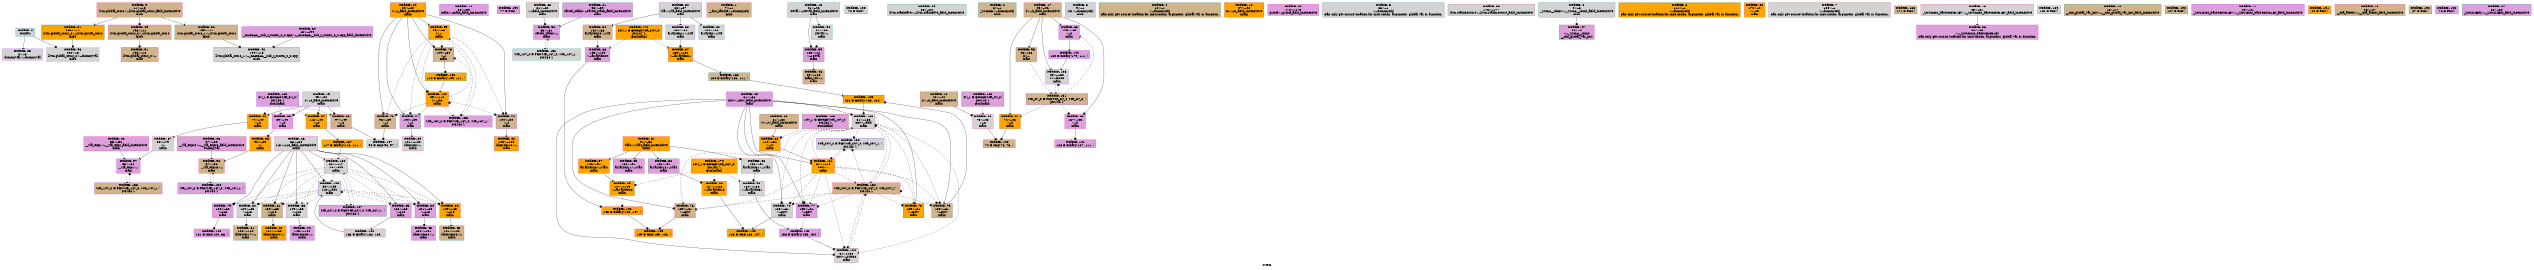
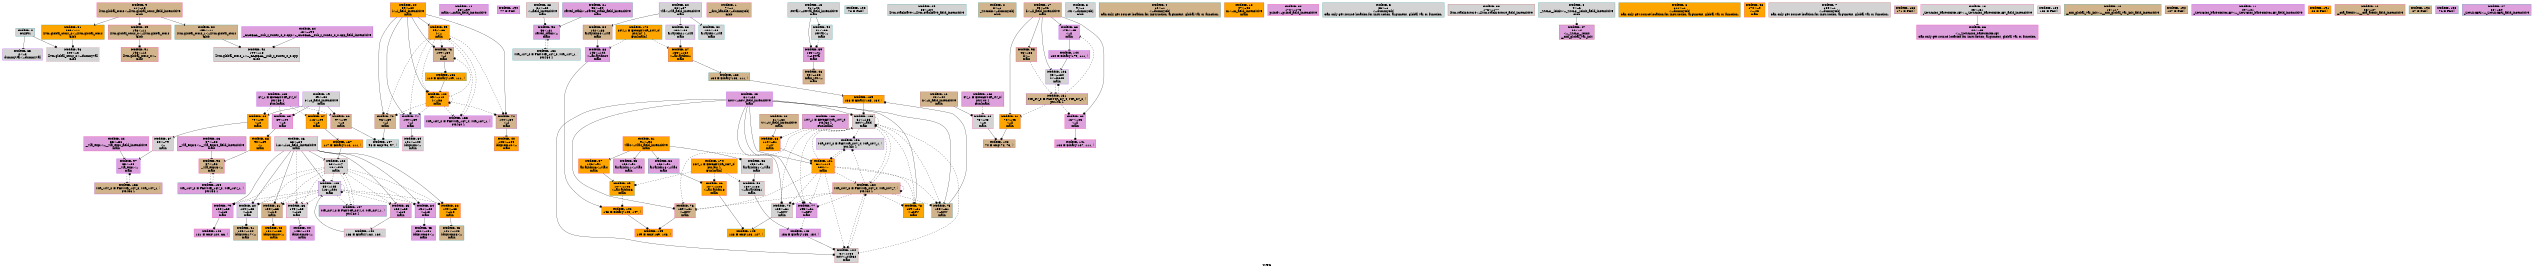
  digraph {
    label=SVFG
    node [color=deeppink fillcolor=plum shape=record style=filled]
    edge [arrowhead=box style=solid]
    n1 [color=teal fillcolor=lightgrey label="{NodeID: 0\nNullPtr}"]
    n2 [color=purple fillcolor=lightgrey label="{NodeID: 35\n2\<--3\ndummyVal\<--dummyVal\n}"]
    n3 [fillcolor=lightgrey label="{NodeID: 93\n200\<--3\nllvm.global_ctors_2\<--dummyVal\nGlob }" style="dotted,filled"]
    n4 [color=purple label="{NodeID: 97\n55\<--80\n__vla_expr\<--\nmain\n}"]
    n5 [color=purple fillcolor=tan label="{NodeID: 153\nMR_14V_2 = PHI(MR_14V_3, MR_14V_1, )\npts\{56 \}\n}"]
    n6 [color=purple label="{NodeID: 14\n38\<--39\nmain\<--main_field_insensitive\n}"]
    n7 [color=purple label="{NodeID: 194\n77 = PHI()\n}"]
    n8 [color=brown fillcolor=lightgrey label="{NodeID: 28\n81\<--82\n\<--field_insensitive\nmain\n}"]
    n9 [color=teal label="{NodeID: 96\n53\<--81\nsaved_stack\<--\nmain\n}"]
    n10 [color=teal fillcolor=lightgrey label="{NodeID: 152\nMR_12V_2 = PHI(MR_12V_3, MR_12V_1, )\npts\{54 \}\n}"]
    n11 [color=purple fillcolor=orange label="{NodeID: 42\n131\<--130\nidxprom20\<--\nmain\n}"]
    n12 [color=brown fillcolor=orange label="{NodeID: 139\n136 = Binary(135, 134, )\n}"]
    n13 [color=brown fillcolor=lightgrey label="{NodeID: 103\n61\<--136\nnow\<--add\nmain\n}"]
    n14 [color=purple fillcolor=lightgrey label="{NodeID: 156\nMR_20V_2 = PHI(MR_20V_4, MR_20V_1, )\npts\{62 \}\n}"]
    n15 [color=brown fillcolor=lightgrey label="{NodeID: 74\n123\<--61\n\<--now\nmain\n}"]
    n16 [color=teal fillcolor=tan label="{NodeID: 75\n135\<--61\n\<--now\nmain\n}"]
    n17 [fillcolor=tan label="{NodeID: 76\n139\<--61\n\<--now\nmain\n}"]
    n18 [color=purple label="{NodeID: 77\n155\<--61\n\<--now\nmain\n}"]
    n19 [color=teal fillcolor=orange label="{NodeID: 78\n169\<--61\n\<--now\nmain\n}"]
    n20 [color=brown fillcolor=lightgrey label="{NodeID: 104\n61\<--156\nnow\<--sub32\nmain\n}"]
    n21 [fillcolor=tan label="{NodeID: 150\nMR_20V_8 = PHI(MR_20V_4, MR_20V_7, )\npts\{62 \}\n}"]
    n22 [fillcolor=orange label="{NodeID: 101\n61\<--114\nnow\<--\nmain\n}"]
    n23 [color=teal fillcolor=orange label="{NodeID: 145\n128 = cmp(123, 127, )\n}"]
    n24 [fillcolor=orange label="{NodeID: 149\n149 = cmp(139, 148, )\n}"]
    n25 [color=purple label="{NodeID: 143\n156 = Binary(155, 154, )\n}"]
    n26 [color=teal label="{NodeID: 56\n126\<--91\narrayidx18\<--vla4\nmain\n}"]
    n27 [fillcolor=orange label="{NodeID: 86\n127\<--126\n\<--arrayidx18\nmain\n}"]
    n28 [color=brown fillcolor=tan label="{NodeID: 70\n96\<--59\n\<--i\nmain\n}"]
    n29 [color=teal fillcolor=lightgrey label="{NodeID: 147\n98 = cmp(96, 97, )\n}"]
    n30 [color=purple label="{NodeID: 84\n151\<--63\n\<--i13\nmain\n}"]
    n31 [color=purple label="{NodeID: 45\n152\<--151\nidxprom30\<--\nmain\n}"]
    n32 [fillcolor=tan label="{NodeID: 1\n7\<--1\n__dso_handle\<--dummyObj\nGlob }"]
    n33 [fillcolor=tan label="{NodeID: 98\n57\<--90\n__vla_expr5\<--\nmain\n}"]
    n34 [color=teal label="{NodeID: 154\nMR_16V_2 = PHI(MR_16V_3, MR_16V_1, )\npts\{58 \}\n}"]
    n35 [color=teal fillcolor=lightgrey label="{NodeID: 15\n41\<--42\nretval\<--retval_field_insensitive\nmain\n}"]
    n36 [color=brown label="{NodeID: 59\n183\<--41\n\<--retval\nmain\n}"]
    n37 [color=teal fillcolor=lightgrey label="{NodeID: 94\n41\<--66\nretval\<--\nmain\n}"]
    n38 [color=brown fillcolor=tan label="{NodeID: 46\n40\<--183\nmain_ret\<--\nmain\n}"]
    n39 [color=teal fillcolor=lightgrey label="{NodeID: 195\n78 = PHI()\n}"]
    n40 [color=teal fillcolor=lightgrey label="{NodeID: 29\n83\<--84\nllvm.stacksave\<--llvm.stacksave_field_insensitive\n}"]
    n41 [color=teal fillcolor=tan label="{NodeID: 43\n141\<--140\nidxprom23\<--\nmain\n}"]
    n42 [fillcolor=lightgrey label="{NodeID: 140\n163 = Binary(162, 164, )\n}"]
    n43 [color=purple fillcolor=lightgrey label="{NodeID: 105\n63\<--163\ni13\<--dec\nmain\n}"]
    n44 [color=brown label="{NodeID: 85\n162\<--63\n\<--i13\nmain\n}"]
    n45 [color=teal label="{NodeID: 157\nMR_22V_2 = PHI(MR_22V_4, MR_22V_1, )\npts\{64 \}\n}"]
    n46 [label="{NodeID: 79\n120\<--63\n\<--i13\nmain\n}"]
    n47 [color=purple fillcolor=lightgrey label="{NodeID: 80\n124\<--63\n\<--i13\nmain\n}"]
    n48 [color=brown fillcolor=tan label="{NodeID: 81\n130\<--63\n\<--i13\nmain\n}"]
    n49 [fillcolor=orange label="{NodeID: 82\n140\<--63\n\<--i13\nmain\n}"]
    n50 [fillcolor=lightgrey label="{NodeID: 83\n144\<--63\n\<--i13\nmain\n}"]
    n51 [color=brown fillcolor=lightgrey label="{NodeID: 102\n63\<--117\ni13\<--sub\nmain\n}"]
    n52 [label="{NodeID: 146\n121 = cmp(120, 66, )\n}"]
    n53 [color=teal fillcolor=tan label="{NodeID: 41\n125\<--124\nidxprom17\<--\nmain\n}"]
    n54 [color=purple label="{NodeID: 44\n145\<--144\nidxprom25\<--\nmain\n}"]
    n55 [fillcolor=orange label="{NodeID: 57\n146\<--91\narrayidx26\<--vla4\nmain\n}"]
    n56 [color=teal fillcolor=orange label="{NodeID: 89\n147\<--146\n\<--arrayidx26\nmain\n}"]
    n57 [fillcolor=orange label="{NodeID: 142\n148 = Binary(143, 147, )\n}"]
    n58 [color=teal label="{NodeID: 71\n100\<--59\n\<--i\nmain\n}"]
    n59 [fillcolor=lightgrey label="{NodeID: 39\n101\<--100\nidxprom\<--\nmain\n}"]
    n60 [color=teal fillcolor=tan label="{NodeID: 2\n8\<--1\n_ZSt3cin\<--dummyObj\nGlob }"]
    n61 [color=brown fillcolor=orange label="{NodeID: 99\n59\<--66\ni\<--\nmain\n}"]
    n62 [color=purple fillcolor=tan label="{NodeID: 72\n104\<--59\n\<--i\nmain\n}"]
    n63 [color=purple fillcolor=tan label="{NodeID: 73\n109\<--59\n\<--i\nmain\n}"]
    n64 [fillcolor=orange label="{NodeID: 100\n59\<--110\ni\<--inc\nmain\n}"]
    n65 [color=purple label="{NodeID: 155\nMR_18V_2 = PHI(MR_18V_4, MR_18V_1, )\npts\{60 \}\n}"]
    n66 [color=purple fillcolor=orange label="{NodeID: 40\n105\<--104\nidxprom10\<--\nmain\n}"]
    n67 [color=teal fillcolor=orange label="{NodeID: 136\n110 = Binary(109, 111, )\n}"]
    n68 [color=brown fillcolor=tan label="{NodeID: 16\n43\<--44\nn\<--n_field_insensitive\nmain\n}"]
    n69 [fillcolor=lightgrey label="{NodeID: 60\n73\<--43\n\<--n\nmain\n}"]
    n70 [color=brown fillcolor=tan label="{NodeID: 148\n74 = cmp(72, 73, )\n}"]
    n71 [color=purple fillcolor=lightgrey label="{NodeID: 30\n86\<--87\nvla\<--vla_field_insensitive\nmain\n}"]
    n72 [color=teal fillcolor=lightgrey label="{NodeID: 52\n102\<--86\narrayidx\<--vla\nmain\n}"]
    n73 [color=purple fillcolor=lightgrey label="{NodeID: 53\n132\<--86\narrayidx21\<--vla\nmain\n}"]
    n74 [color=brown fillcolor=tan label="{NodeID: 54\n142\<--86\narrayidx24\<--vla\nmain\n}"]
    n75 [color=purple fillcolor=orange label="{NodeID: 87\n133\<--132\n\<--arrayidx21\nmain\n}"]
    n76 [color=purple label="{NodeID: 88\n143\<--142\n\<--arrayidx24\nmain\n}"]
    n77 [color=teal fillcolor=tan label="{NodeID: 138\n134 = Binary(133, 111, )\n}"]
    n78 [label="{NodeID: 141\n168 = Binary(167, 111, )\n}"]
    n79 [color=brown fillcolor=lightgrey label="{NodeID: 58\n153\<--91\narrayidx31\<--vla4\nmain\n}"]
    n80 [color=brown fillcolor=lightgrey label="{NodeID: 90\n154\<--153\n\<--arrayidx31\nmain\n}"]
    n81 [color=teal fillcolor=lightgrey label="{NodeID: 3\n9\<--1\n.str\<--dummyObj\nGlob }"]
    n82 [fillcolor=tan label="{NodeID: 17\n45\<--46\nii\<--ii_field_insensitive\nmain\n}"]
    n83 [color=brown fillcolor=orange label="{NodeID: 61\n72\<--45\n\<--ii\nmain\n}"]
    n84 [label="{NodeID: 62\n167\<--45\n\<--ii\nmain\n}"]
    n85 [color=purple label="{NodeID: 63\n179\<--45\n\<--ii\nmain\n}"]
    n86 [fillcolor=tan label="{NodeID: 95\n45\<--66\nii\<--\nmain\n}"]
    n87 [color=purple fillcolor=lightgrey label="{NodeID: 106\n45\<--180\nii\<--inc40\nmain\n}"]
    n88 [color=purple label="{NodeID: 144\n180 = Binary(179, 111, )\n}"]
    n89 [color=purple fillcolor=tan label="{NodeID: 151\nMR_6V_3 = PHI(MR_6V_4, MR_6V_2, )\npts\{46 \}\n}"]
    n90 [fillcolor=orange label="{NodeID: 31\n91\<--92\nvla4\<--vla4_field_insensitive\nmain\n}"]
    n91 [color=brown label="{NodeID: 55\n106\<--91\narrayidx11\<--vla4\nmain\n}"]
    n92 [color=teal fillcolor=tan label="{NodeID: 4\n12\<--1\n\<--dummyObj\nCan only get source location for instruction, argument, global var or function.}"]
    n93 [color=brown fillcolor=orange label="{NodeID: 18\n47\<--48\nm\<--m_field_insensitive\nmain\n}"]
    n94 [label="{NodeID: 32\n172\<--173\nprintf\<--printf_field_insensitive\n}"]
    n95 [color=teal fillcolor=lightgrey label="{NodeID: 5\n66\<--1\n\<--dummyObj\nCan only get source location for instruction, argument, global var or function.}"]
    n96 [color=purple fillcolor=lightgrey label="{NodeID: 19\n49\<--50\nc\<--c_field_insensitive\nmain\n}"]
    n97 [color=brown fillcolor=orange label="{NodeID: 64\n79\<--49\n\<--c\nmain\n}"]
    n98 [label="{NodeID: 65\n89\<--49\n\<--c\nmain\n}"]
    n99 [fillcolor=tan label="{NodeID: 66\n97\<--49\n\<--c\nmain\n}"]
    n100 [color=brown fillcolor=orange label="{NodeID: 67\n116\<--49\n\<--c\nmain\n}"]
    n101 [fillcolor=lightgrey label="{NodeID: 37\n80\<--79\n\<--\nmain\n}"]
    n102 [fillcolor=orange label="{NodeID: 38\n90\<--89\n\<--\nmain\n}"]
    n103 [color=purple fillcolor=orange label="{NodeID: 137\n117 = Binary(116, 111, )\n}"]
    n104 [color=brown fillcolor=lightgrey label="{NodeID: 33\n176\<--177\nllvm.stackrestore\<--llvm.stackrestore_field_insensitive\n}"]
    n105 [color=brown label="{NodeID: 47\n22\<--4\n\<--_ZStL8__ioinit\n__cxx_global_var_init\n}"]
    n106 [color=teal fillcolor=orange label="{NodeID: 6\n111\<--1\n\<--dummyObj\nCan only get source location for instruction, argument, global var or function.}"]
    n107 [color=brown fillcolor=tan label="{NodeID: 20\n51\<--52\nw\<--w_field_insensitive\nmain\n}"]
    n108 [color=purple fillcolor=orange label="{NodeID: 68\n114\<--51\n\<--w\nmain\n}"]
    n109 [color=purple label="{NodeID: 34\n13\<--194\n_GLOBAL__sub_I_sune2_0_0.cpp\<--_GLOBAL__sub_I_sune2_0_0.cpp_field_insensitive\n}"]
    n110 [color=brown fillcolor=lightgrey label="{NodeID: 92\n199\<--13\nllvm.global_ctors_1\<--_GLOBAL__sub_I_sune2_0_0.cpp\nGlob }"]
    n111 [fillcolor=orange label="{NodeID: 48\n170\<--9\n\<--.str\nmain\n}"]
    n112 [color=teal fillcolor=orange label="{NodeID: 173\n24V_1 = ENCHI(MR_24V_0)\npts\{87 \}\nFun[main]}" style="double,filled"]
    n113 [color=brown fillcolor=lightgrey label="{NodeID: 7\n164\<--1\n\<--dummyObj\nCan only get source location for instruction, argument, global var or function.}"]
    n114 [color=teal label="{NodeID: 21\n53\<--54\nsaved_stack\<--saved_stack_field_insensitive\nmain\n}"]
    n115 [fillcolor=tan label="{NodeID: 49\n198\<--11\nllvm.global_ctors_0\<--llvm.global_ctors\nGlob }"]
    n116 [fillcolor=tan label="{NodeID: 91\n198\<--12\nllvm.global_ctors_0\<--\nGlob }"]
    n117 [fillcolor=orange label="{NodeID: 174\n26V_1 = ENCHI(MR_26V_0)\npts\{92 \}\nFun[main]}" style="double,filled"]
    n118 [color=teal fillcolor=lightgrey label="{NodeID: 8\n4\<--6\n_ZStL8__ioinit\<--_ZStL8__ioinit_field_insensitive\nGlob }"]
    n119 [color=purple fillcolor=tan label="{NodeID: 188\n171 = PHI()\n}"]
    n120 [label="{NodeID: 22\n55\<--56\n__vla_expr\<--__vla_expr_field_insensitive\nmain\n}"]
    n121 [label="{NodeID: 36\n24\<--25\n\<--_ZNSt8ios_base4InitD1Ev\nCan only get source location for instruction, argument, global var or function.}"]
    n122 [color=teal fillcolor=tan label="{NodeID: 50\n199\<--11\nllvm.global_ctors_1\<--llvm.global_ctors\nGlob }"]
    n123 [fillcolor=tan label="{NodeID: 9\n11\<--15\nllvm.global_ctors\<--llvm.global_ctors_field_insensitive\nGlob }"]
    n124 [color=teal fillcolor=orange label="{NodeID: 51\n200\<--11\nllvm.global_ctors_2\<--llvm.global_ctors\nGlob }"]
    n125 [color=brown fillcolor=lightgrey label="{NodeID: 189\n103 = PHI()\n}"]
-   n126 [color=brown label="{NodeID: 23\n57\<--58\n__vla_expr5\<--__vla_expr5_field_insensitive\ndummyVal\n}"]
+   n126 [color=brown label="{NodeID: 23\n57\<--58\n__vla_expr5\<--__vla_expr5_field_insensitive\nmain\n}"]
    n127 [color=teal fillcolor=tan label="{NodeID: 10\n16\<--17\n__cxx_global_var_init\<--__cxx_global_var_init_field_insensitive\n}"]
    n128 [color=brown fillcolor=tan label="{NodeID: 190\n107 = PHI()\n}"]
    n129 [color=purple fillcolor=orange label="{NodeID: 24\n59\<--60\ni\<--i_field_insensitive\nmain\n}"]
    n130 [color=brown label="{NodeID: 163\n4V_1 = ENCHI(MR_4V_0)\npts\{44 \}\nFun[main]}" style="double,filled"]
    n131 [color=purple label="{NodeID: 11\n20\<--21\n_ZNSt8ios_base4InitC1Ev\<--_ZNSt8ios_base4InitC1Ev_field_insensitive\n}"]
    n132 [fillcolor=orange label="{NodeID: 191\n23 = PHI()\n}"]
    n133 [color=purple label="{NodeID: 25\n61\<--62\nnow\<--now_field_insensitive\nmain\n}"]
    n134 [fillcolor=tan label="{NodeID: 12\n26\<--27\n__cxa_atexit\<--__cxa_atexit_field_insensitive\n}"]
    n135 [color=teal fillcolor=tan label="{NodeID: 192\n67 = PHI()\n}"]
    n136 [fillcolor=lightgrey label="{NodeID: 26\n63\<--64\ni13\<--i13_field_insensitive\nmain\n}"]
    n137 [color=purple label="{NodeID: 165\n8V_1 = ENCHI(MR_8V_0)\npts\{50 \}\nFun[main]}" style="double,filled"]
    n138 [fillcolor=lightgrey label="{NodeID: 13\n25\<--31\n_ZNSt8ios_base4InitD1Ev\<--_ZNSt8ios_base4InitD1Ev_field_insensitive\n}"]
    n139 [color=teal label="{NodeID: 193\n76 = PHI()\n}"]
    n140 [color=teal label="{NodeID: 27\n68\<--69\n_ZNSirsERi\<--_ZNSirsERi_field_insensitive\n}"]
    n141 [color=brown label="{NodeID: 166\n10V_1 = ENCHI(MR_10V_0)\npts\{52 \}\nFun[main]}" style="double,filled"]
    n1 -> n2 [arrowhead=tee]
    n1 -> n3
    n4 -> n5 [arrowhead=tee style=dashed]
    n5 -> n4 [style=dashed]
    n8 -> n9
    n9 -> n10 [arrowhead=tee style=dashed]
    n10 -> n9 [arrowhead=tee style=dashed]
    n12 -> n13
    n13 -> n13 [style=dashed]
    n13 -> n14 [style=dashed]
    n13 -> n15 [style=dashed]
    n13 -> n16 [style=dashed]
    n13 -> n17 [arrowhead=tee style=dashed]
    n13 -> n18 [style=dashed]
    n13 -> n19 [arrowhead=tee style=dashed]
    n13 -> n20 [arrowhead=tee style=dashed]
    n13 -> n21 [arrowhead=tee style=dashed]
    n14 -> n22 [style=dashed]
    n15 -> n23 [arrowhead=tee]
    n16 -> n12
    n17 -> n24
    n18 -> n25 [arrowhead=tee style=dashed]
    n20 -> n21 [style=dashed]
    n21 -> n13 [style=dashed]
    n21 -> n14 [style=dashed]
    n21 -> n15 [style=dashed]
    n21 -> n16 [style=dashed]
    n21 -> n17 [arrowhead=tee style=dashed]
    n21 -> n18 [style=dashed]
    n21 -> n19 [style=dashed]
    n21 -> n20 [style=dashed]
    n21 -> n21 [style=dashed]
    n22 -> n13 [arrowhead=tee style=dashed]
    n22 -> n14 [style=dashed]
    n22 -> n15 [style=dashed]
    n22 -> n16 [style=dashed]
    n22 -> n17 [arrowhead=tee style=dashed]
    n22 -> n18 [arrowhead=tee style=dashed]
    n22 -> n19 [arrowhead=tee style=dashed]
    n22 -> n20 [style=dashed]
    n22 -> n21 [arrowhead=tee style=dashed]
    n25 -> n20
    n26 -> n27
    n27 -> n23
    n28 -> n29
    n30 -> n31
    n33 -> n34 [arrowhead=tee style=dashed]
    n34 -> n33 [arrowhead=tee style=dashed]
    n35 -> n36
    n35 -> n37 [arrowhead=tee]
    n36 -> n38 [arrowhead=tee]
    n37 -> n36 [style=dashed]
    n42 -> n43 [arrowhead=tee]
    n43 -> n30 [arrowhead=tee style=dashed]
    n43 -> n43 [style=dashed]
    n43 -> n44 [arrowhead=tee style=dashed]
    n43 -> n45 [arrowhead=tee style=dashed]
    n43 -> n46 [style=dashed]
    n43 -> n47 [arrowhead=tee style=dashed]
    n43 -> n48 [style=dashed]
    n43 -> n49 [arrowhead=tee style=dashed]
    n43 -> n50 [arrowhead=tee style=dashed]
    n44 -> n42 [arrowhead=tee]
    n45 -> n51 [arrowhead=tee style=dashed]
    n46 -> n52
    n47 -> n53
    n48 -> n11
    n49 -> n41 [arrowhead=tee]
    n50 -> n54 [arrowhead=tee]
    n51 -> n30 [style=dashed]
    n51 -> n43 [arrowhead=tee style=dashed]
    n51 -> n44 [arrowhead=tee style=dashed]
    n51 -> n45 [arrowhead=tee style=dashed]
    n51 -> n46 [style=dashed]
    n51 -> n47 [style=dashed]
    n51 -> n48 [arrowhead=tee style=dashed]
    n51 -> n49 [style=dashed]
    n51 -> n50 [arrowhead=tee style=dashed]
    n55 -> n56 [arrowhead=tee]
    n56 -> n57 [style=dashed]
    n57 -> n24
    n58 -> n59 [arrowhead=tee]
    n61 -> n28 [arrowhead=tee style=dashed]
    n61 -> n58 [style=dashed]
    n61 -> n62 [style=dashed]
    n61 -> n63 [style=dashed]
    n61 -> n64 [arrowhead=tee style=dashed]
    n61 -> n65 [style=dashed]
    n62 -> n66 [arrowhead=tee]
    n63 -> n67
    n64 -> n28 [style=dashed]
    n64 -> n58 [arrowhead=tee style=dashed]
    n64 -> n62 [style=dashed]
    n64 -> n63 [style=dashed]
    n64 -> n64 [style=dashed]
    n64 -> n65 [arrowhead=tee style=dashed]
    n65 -> n61 [arrowhead=tee style=dashed]
    n67 -> n64 [arrowhead=tee]
    n68 -> n69
    n69 -> n70
    n71 -> n72 [arrowhead=tee]
    n71 -> n73 [arrowhead=tee]
    n71 -> n74 [arrowhead=tee]
    n73 -> n75
    n74 -> n76
    n75 -> n77 [arrowhead=tee]
    n76 -> n57
    n77 -> n12 [arrowhead=tee]
    n79 -> n80
    n80 -> n25 [arrowhead=tee]
    n82 -> n83 [arrowhead=tee]
    n82 -> n84
    n82 -> n85 [arrowhead=tee]
    n82 -> n86 [arrowhead=tee]
    n82 -> n87 [arrowhead=tee]
    n83 -> n70
    n84 -> n78
    n85 -> n88 [arrowhead=tee]
    n86 -> n89 [arrowhead=tee style=dashed]
    n87 -> n89 [arrowhead=tee style=dashed]
    n88 -> n87 [arrowhead=tee]
    n89 -> n83 [arrowhead=tee style=dashed]
    n89 -> n84 [style=dashed]
    n89 -> n85 [arrowhead=tee style=dashed]
    n89 -> n87 [style=dashed]
    n90 -> n26 [arrowhead=tee]
    n90 -> n55 [arrowhead=tee]
    n90 -> n79
    n90 -> n91 [arrowhead=tee]
    n96 -> n97 [arrowhead=tee]
    n96 -> n98
    n96 -> n99
    n96 -> n100
    n97 -> n101 [arrowhead=tee]
    n98 -> n102
    n99 -> n29
    n100 -> n103 [arrowhead=tee]
    n101 -> n4 [arrowhead=tee]
    n102 -> n33 [arrowhead=tee]
    n103 -> n51 [arrowhead=tee]
    n107 -> n108 [arrowhead=tee]
    n108 -> n22
    n109 -> n110
    n112 -> n75 [arrowhead=tee style=dashed]
    n112 -> n76 [arrowhead=tee style=dashed]
    n114 -> n9 [arrowhead=tee]
    n115 -> n116
    n117 -> n27 [style=dashed]
    n117 -> n56 [style=dashed]
    n117 -> n80 [arrowhead=tee style=dashed]
    n118 -> n105
    n120 -> n4 [arrowhead=tee]
    n122 -> n110
    n123 -> n115
    n123 -> n122 [arrowhead=tee]
    n123 -> n124 [arrowhead=tee]
    n124 -> n3
    n126 -> n33 [arrowhead=tee]
    n129 -> n28
    n129 -> n58 [arrowhead=tee]
    n129 -> n61 [arrowhead=tee]
    n129 -> n62
    n129 -> n63
    n129 -> n64
    n130 -> n69 [arrowhead=tee style=dashed]
    n133 -> n13
    n133 -> n15 [arrowhead=tee]
    n133 -> n16 [arrowhead=tee]
    n133 -> n17
    n133 -> n18
    n133 -> n19 [arrowhead=tee]
    n133 -> n20
    n133 -> n22
    n136 -> n30
    n136 -> n43
    n136 -> n44 [arrowhead=tee]
    n136 -> n46
    n136 -> n47
    n136 -> n48
    n136 -> n49
-   n136 -> n50
+   n136 -> n50 [style=dashed]
    n136 -> n51 [arrowhead=tee]
    n137 -> n97 [style=dashed]
    n137 -> n98 [arrowhead=tee style=dashed]
    n137 -> n99 [arrowhead=tee style=dashed]
    n137 -> n100 [arrowhead=tee style=dashed]
    n138 -> n121 [arrowhead=tee]
    n141 -> n108 [style=dashed]
  }
